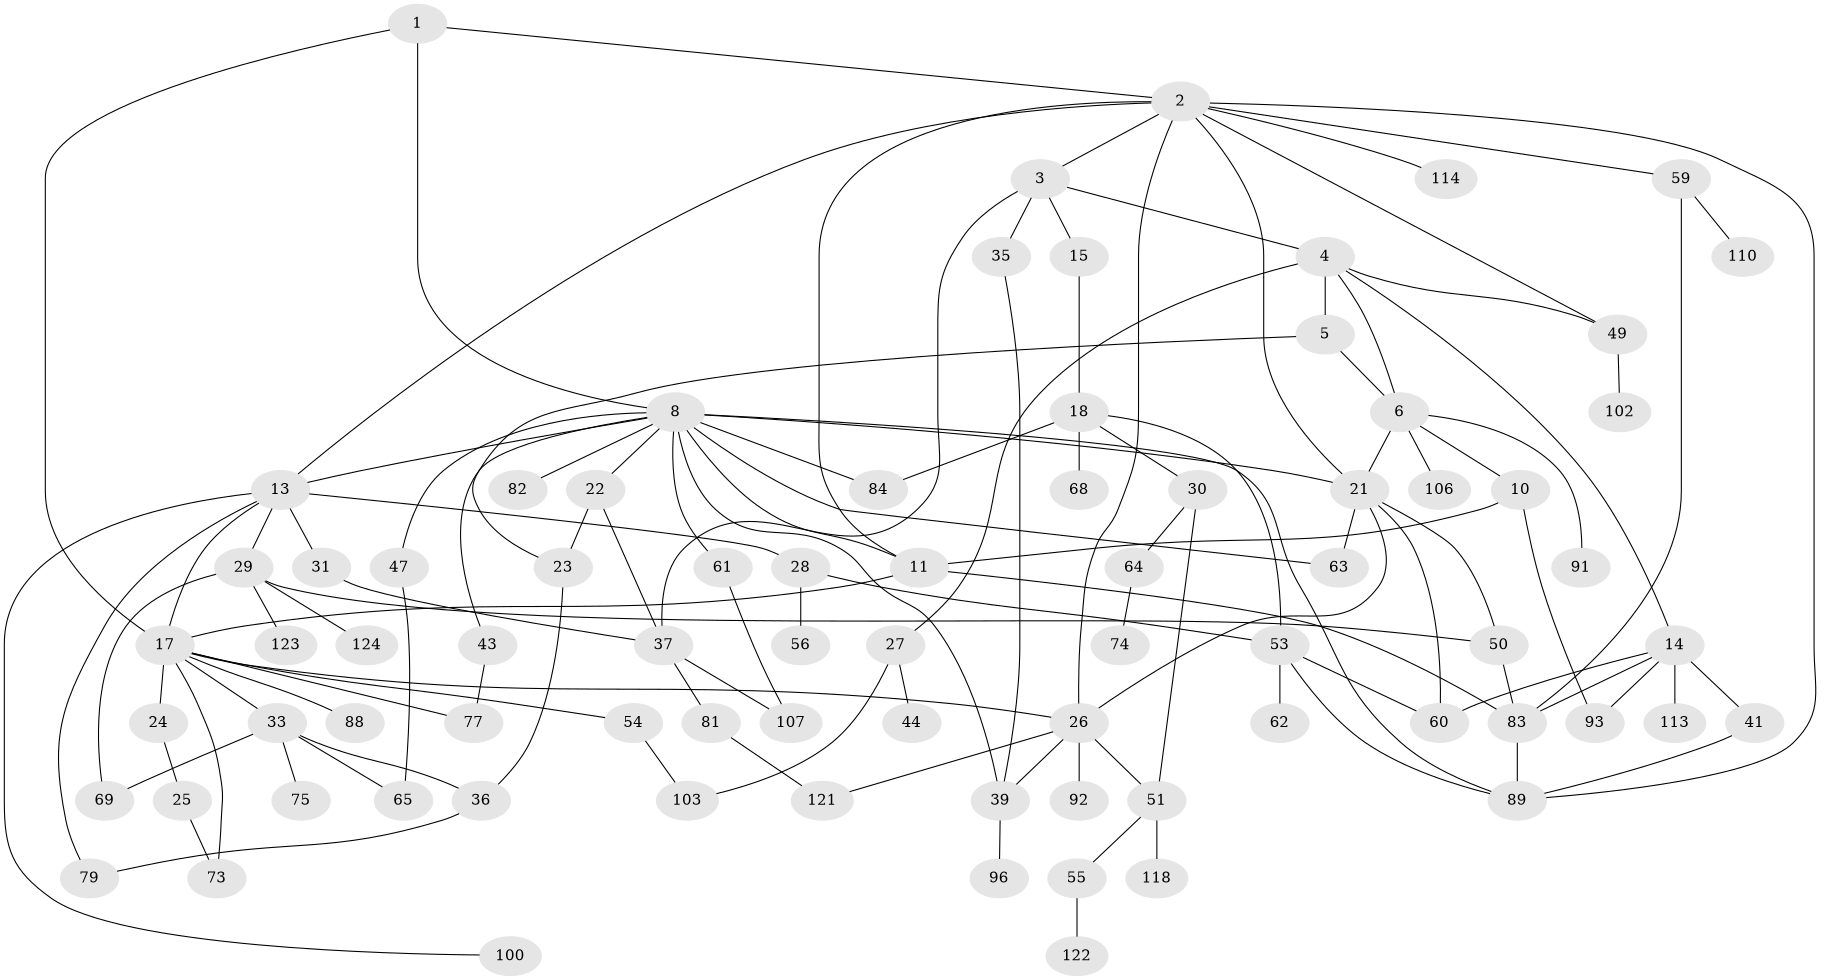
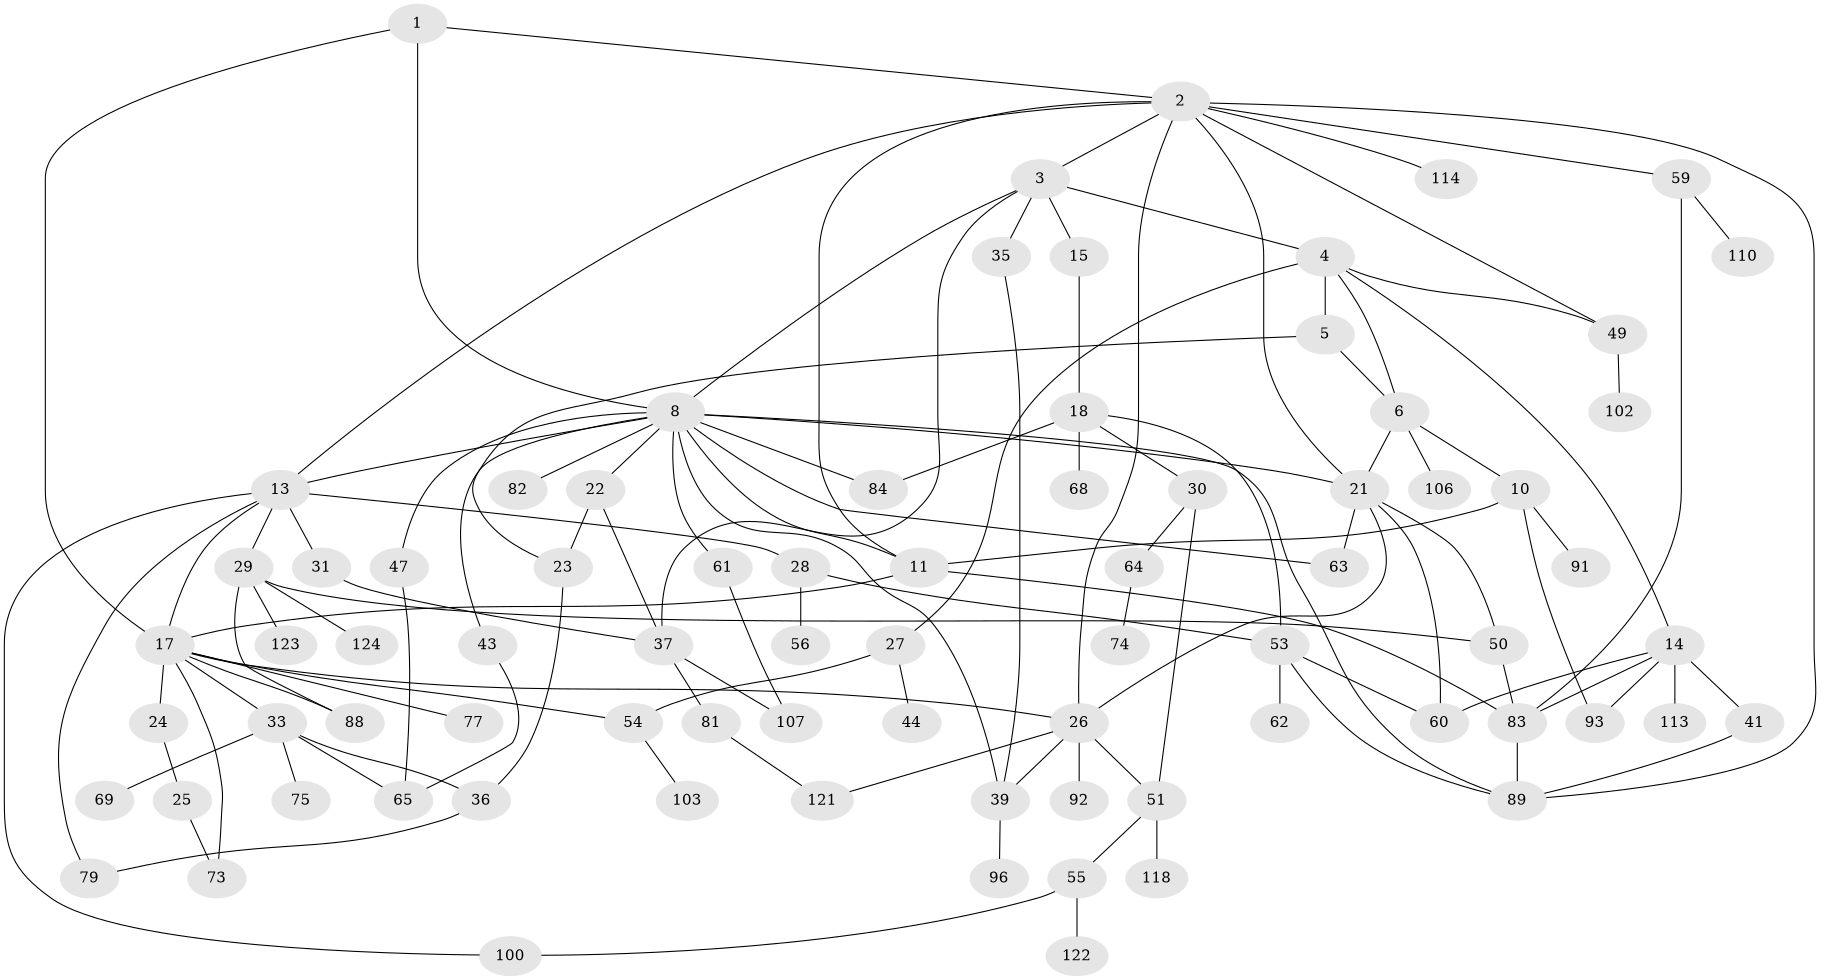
  graph {
    node [color=gray90 style=filled]
    1 [super="+7"]
    2 [super="+46"]
    8 [super="+20"]
    17 [super="+19"]
    3
    11 [super="+94"]
    13 [super="+16"]
    21 [super="+116"]
    26 [super="+101"]
    49 [super="+72"]
    59 [super="+85"]
    89 [super="+125"]
    114
    22 [super="+57"]
    39 [super="+76"]
    43 [super="+86"]
    47
    61 [super="+71"]
    63 [super="+90"]
    82
    84 [super="+112"]
    24
    33 [super="+42"]
    54 [super="+80"]
    73 [super="+99"]
    77 [super="+111"]
    88 [super="+104"]
    4 [super="+9"]
    15 [super="+66"]
    35 [super="+109"]
    37 [super="+40"]
    83 [super="+105"]
    28 [super="+119"]
    29 [super="+78"]
    31
    79 [super="+117"]
    100
    60 [super="+98"]
    50 [super="+58"]
    51 [super="+87"]
    92
    121
    102
    110
    5 [super="+34"]
    6 [super="+48"]
    14 [super="+95"]
    27 [super="+32"]
    18 [super="+38"]
    81
    107
    23 [super="+120"]
    10 [super="+12"]
    106
    93
    41
    113
    44
    36 [super="+70"]
    91
    96
    65
    53 [super="+67"]
    56 [super="+97"]
    123
    124
    30
    68
    25 [super="+45"]
    69
    75
    103
    64
    62
    55 [super="+115"]
    118
    74
    122
    1 -- 2
    1 -- 8
    1 -- 17
    2 -- 3
    2 -- 11
    2 -- 13
    2 -- 21
    2 -- 26
    2 -- 49
    2 -- 59
    2 -- 89
    2 -- 114
    8 -- 11
    8 -- 13
    8 -- 21
    8 -- 89
    8 -- 22
    8 -- 39
    8 -- 43
    8 -- 47
    8 -- 61
    8 -- 63
    8 -- 82
    8 -- 84
    17 -- 26
    17 -- 24
    17 -- 33
    17 -- 54
    17 -- 73
    17 -- 77
    17 -- 88
+   3 -- 8
    3 -- 4
    3 -- 15
    3 -- 35
    3 -- 37
    11 -- 17
    11 -- 83
    13 -- 17
    13 -- 28
    13 -- 29
    13 -- 31
    13 -- 79
    13 -- 100
    21 -- 26
    21 -- 63
    21 -- 60
    21 -- 50
    26 -- 39
    26 -- 51
    26 -- 92
    26 -- 121
    49 -- 102
    59 -- 83
    59 -- 110
    22 -- 37
    22 -- 23
    39 -- 96
-   43 -- 77
+   43 -- 65
    47 -- 65
    61 -- 107
    24 -- 25
    33 -- 36
    33 -- 65
    33 -- 69
    33 -- 75
    54 -- 103
    4 -- 49
    4 -- 5
    4 -- 6
    4 -- 14
    4 -- 27
    15 -- 18
    35 -- 39
    37 -- 81
    37 -- 107
    83 -- 89
    28 -- 53
    28 -- 56
-   29 -- 69
+   29 -- 88
    29 -- 50
    29 -- 123
    29 -- 124
    31 -- 37
    50 -- 83
    51 -- 55
    51 -- 118
    5 -- 6
    5 -- 23
    6 -- 21
    6 -- 10
    6 -- 106
    14 -- 83
    14 -- 60
    14 -- 93
    14 -- 41
    14 -- 113
-   27 -- 103
+   27 -- 54
    27 -- 44
    18 -- 84
    18 -- 53
    18 -- 30
    18 -- 68
    81 -- 121
    23 -- 36
    10 -- 11
    10 -- 93
-   6 -- 91
+   10 -- 91
    41 -- 89
    36 -- 79
    53 -- 89
    53 -- 60
    53 -- 62
    30 -- 51
    30 -- 64
    25 -- 73
    64 -- 74
+   55 -- 100
    55 -- 122
  }
